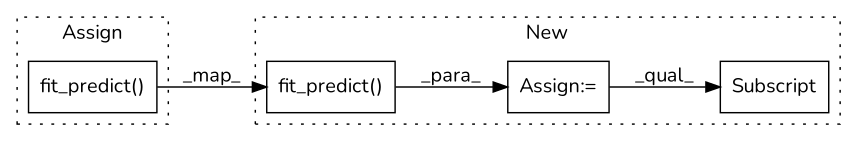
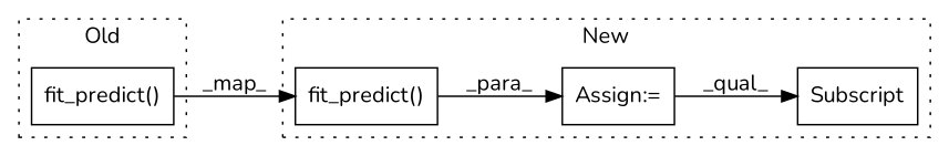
  digraph {
    rankdir=LR
    fontname=Nunito
    node [a=75 l="18,1" shape=box fontname=Nunito]
    edge [fontname=Nunito]
    n1 [label="fit_predict()" s="496,519"]
    n2 [a=68 l=3 label="Assign:=" s=493]
    n3 [a=63 l="35,0" label=Subscript s="543,0"]
    n4 [label="fit_predict()" s="481,504"]
    subgraph cluster_1 {
      label=New
      style=dotted
      n1
      n2
      n3
    }
    subgraph cluster_2 {
-     label=Assign
+     label=Old
      style=dotted
      n4
    }
    n1 -> n2 [label=_para_]
    n2 -> n3 [label=_qual_]
    n4 -> n1 [label=_map_]
  }
